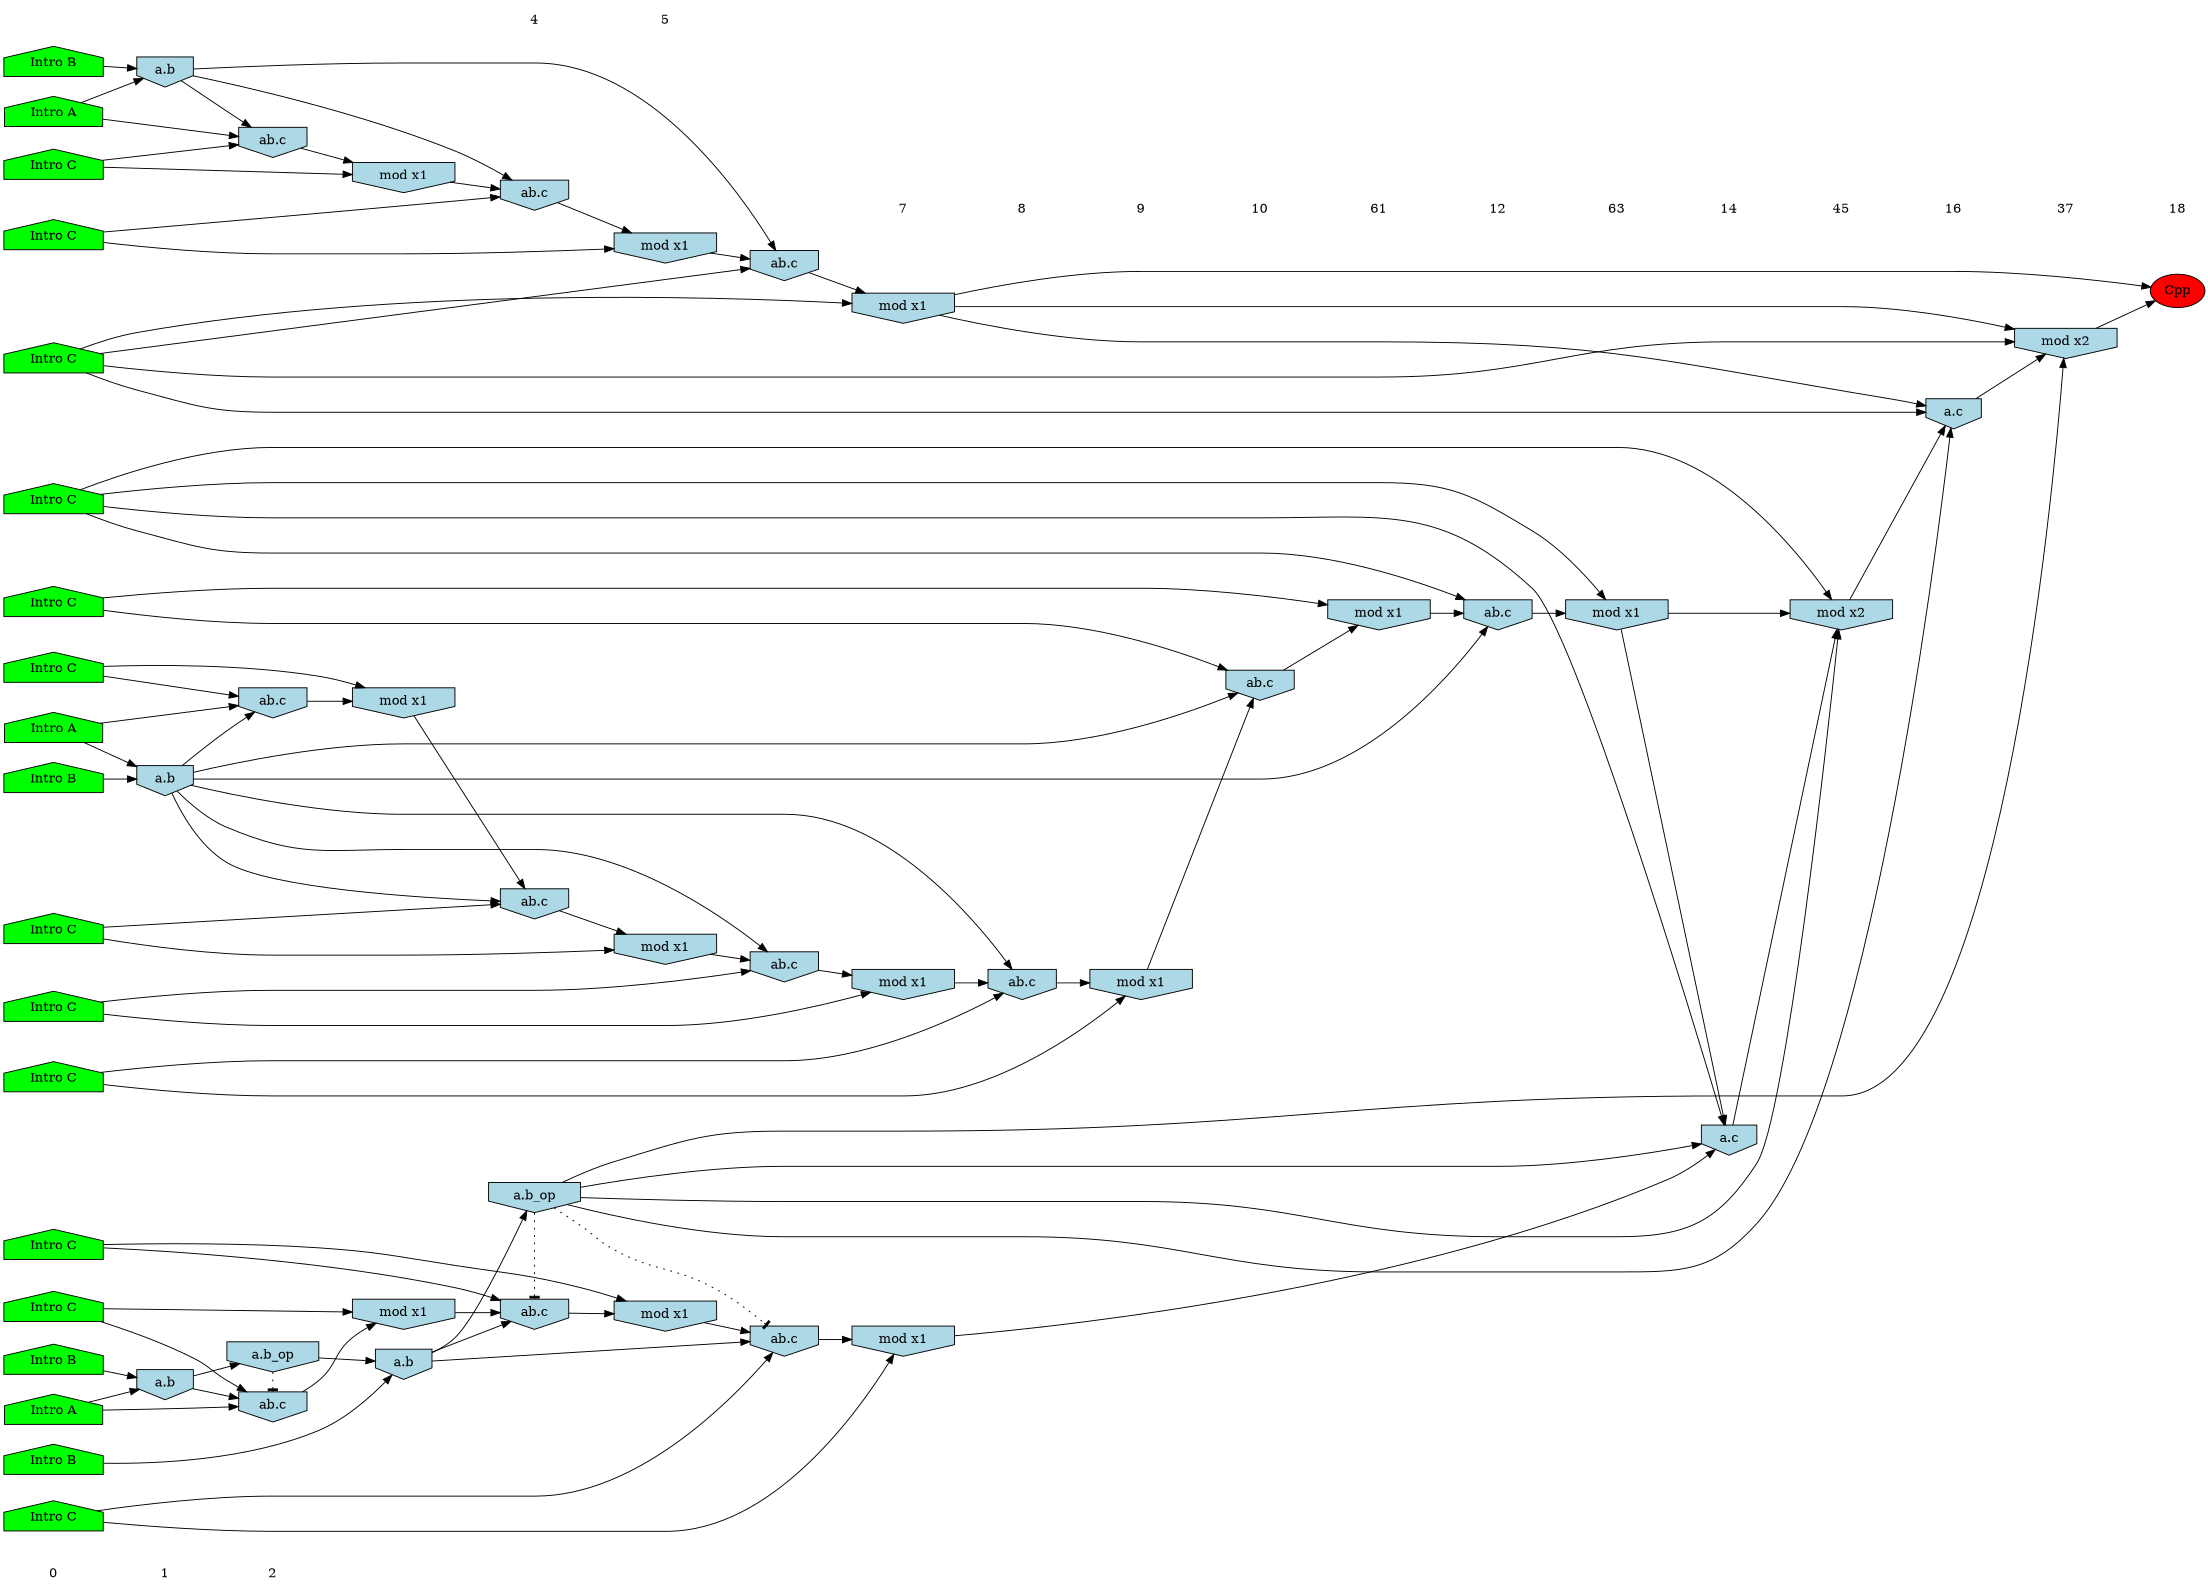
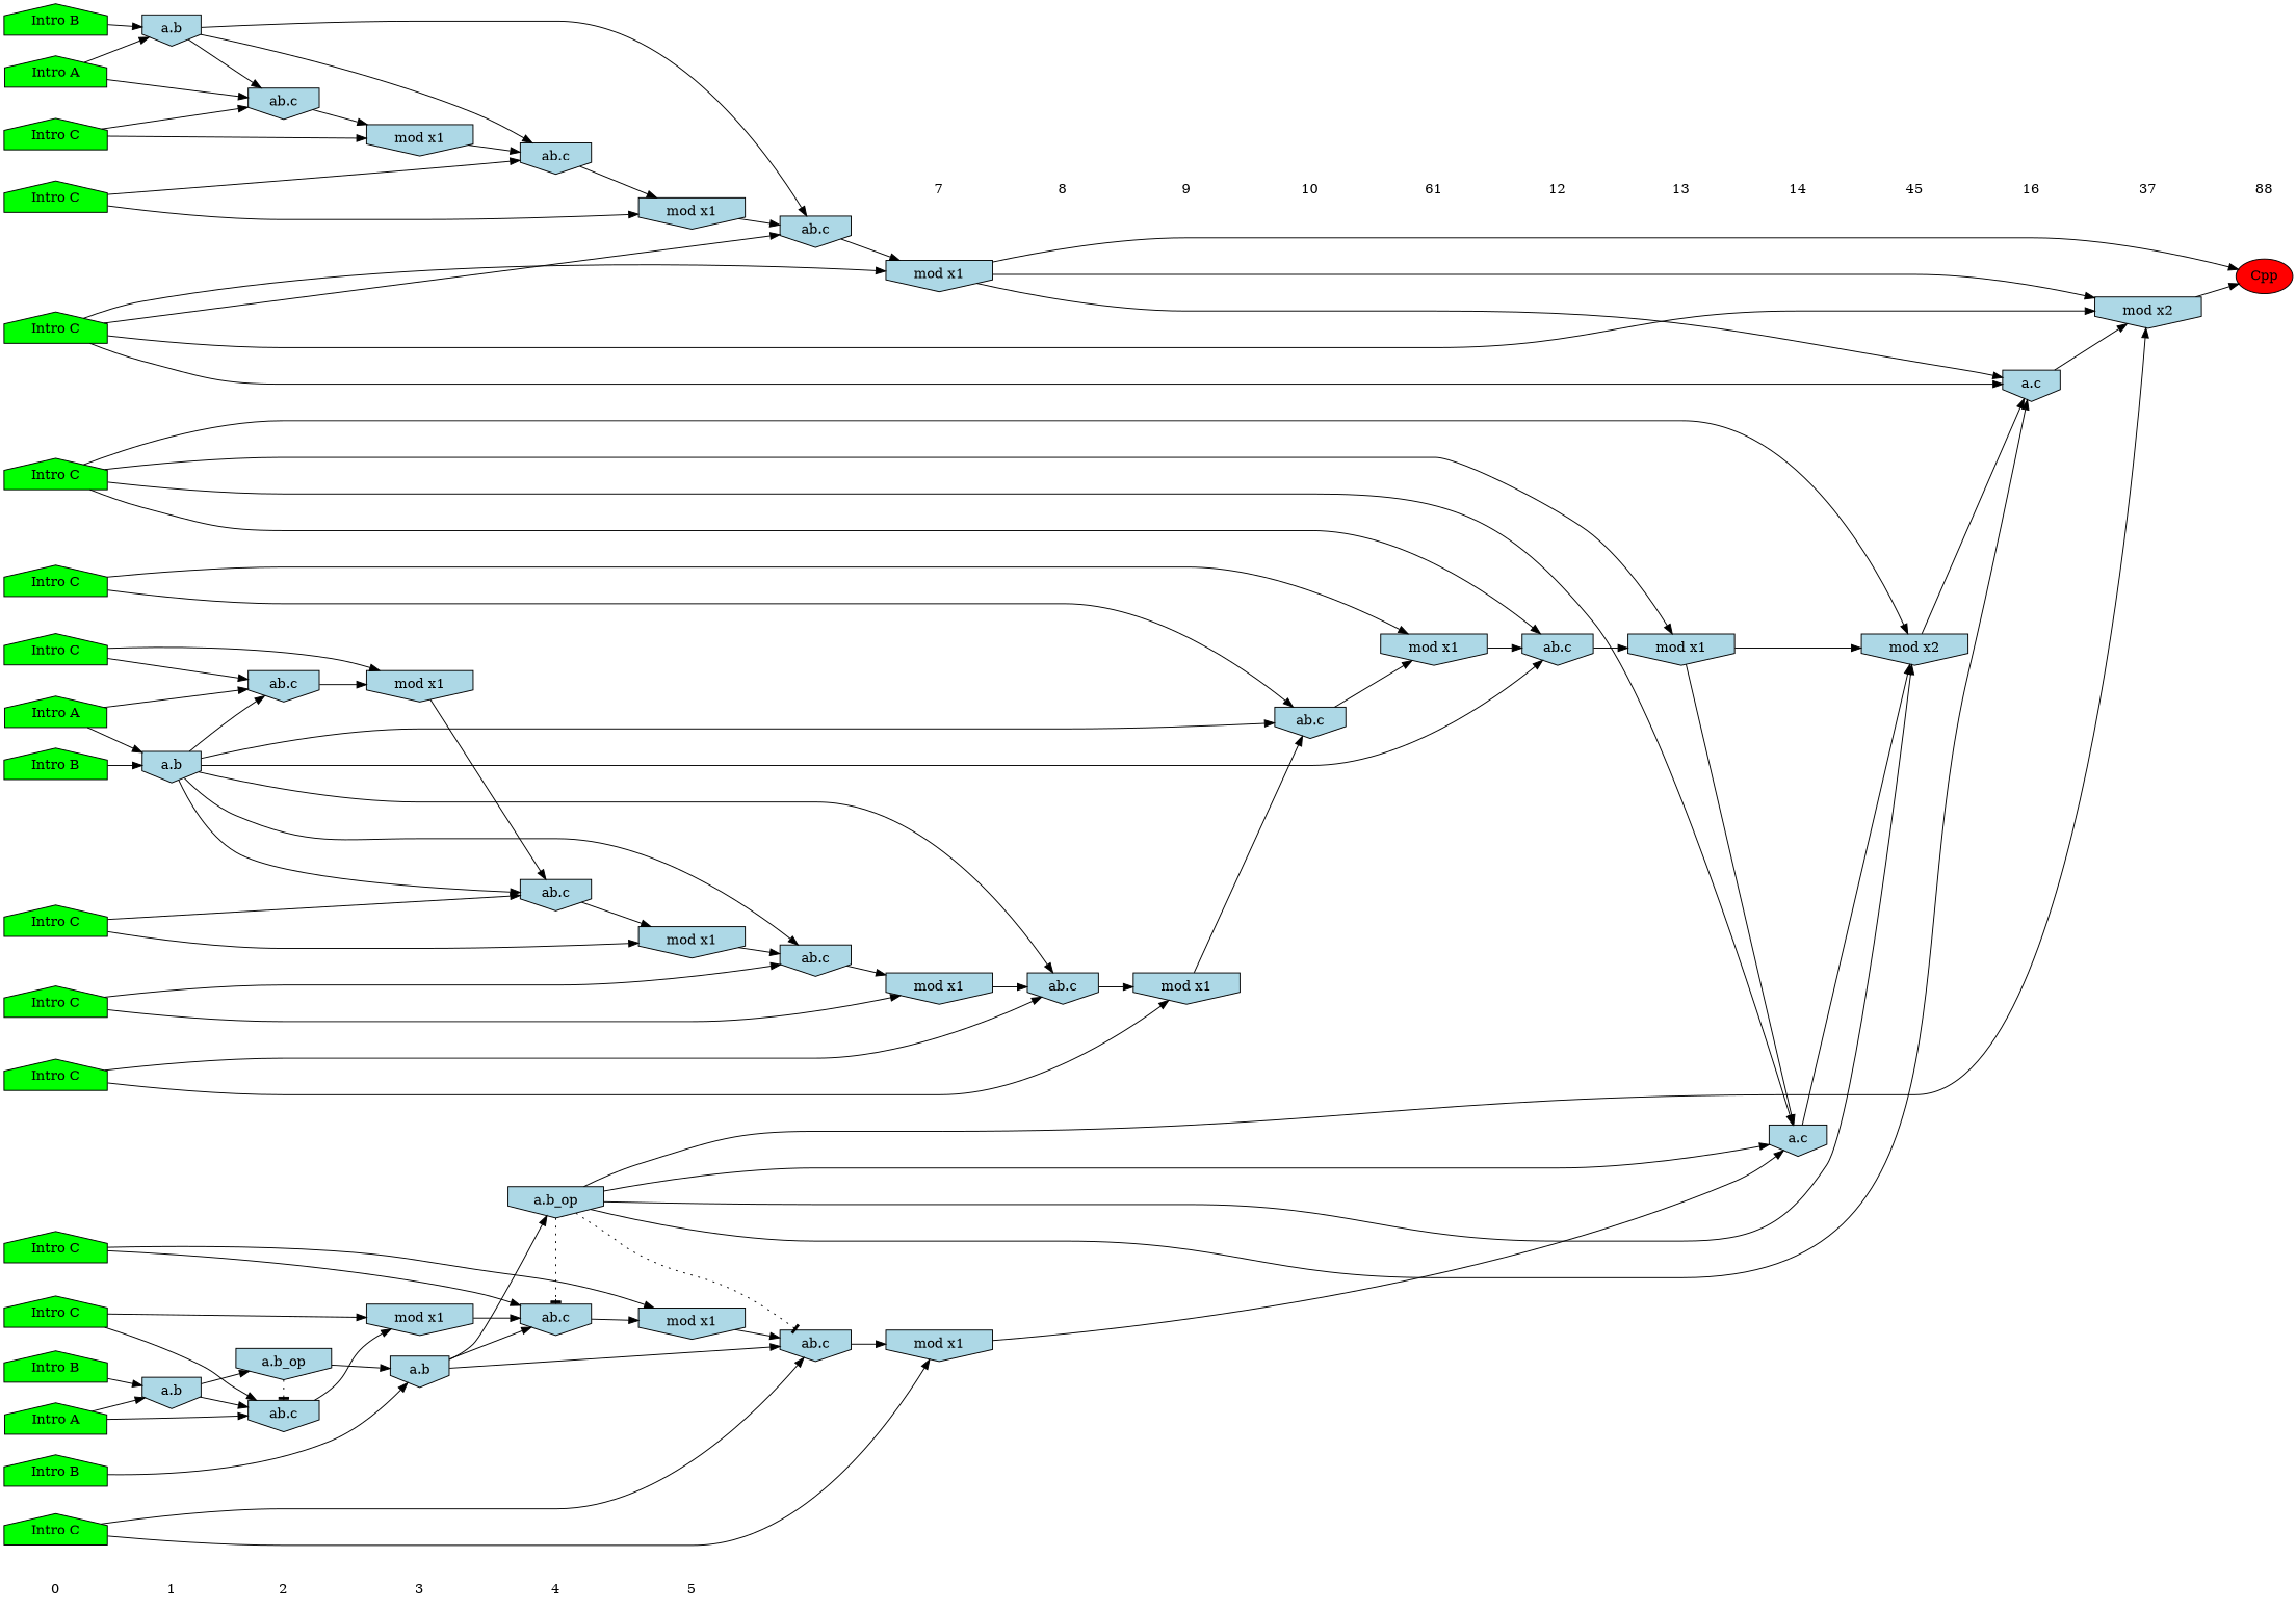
  digraph {
    rankdir=LR
    ranksep=.5
    node [shape=invhouse fillcolor=lightblue style=filled]
    0 [shape=plaintext fillcolor="" style=""]
    n2 [fillcolor=green label="Intro B" shape=house]
    n3 [fillcolor=green label="Intro A" shape=house]
    n4 [fillcolor=green label="Intro A" shape=house]
    n5 [fillcolor=green label="Intro A" shape=house]
    n6 [fillcolor=green label="Intro B" shape=house]
    n7 [fillcolor=green label="Intro B" shape=house]
    n8 [fillcolor=green label="Intro B" shape=house]
    n9 [fillcolor=green label="Intro C" shape=house]
    n10 [fillcolor=green label="Intro C" shape=house]
    n11 [fillcolor=green label="Intro C" shape=house]
    n12 [fillcolor=green label="Intro C" shape=house]
    n13 [fillcolor=green label="Intro C" shape=house]
    n14 [fillcolor=green label="Intro C" shape=house]
    n15 [fillcolor=green label="Intro C" shape=house]
    n16 [fillcolor=green label="Intro C" shape=house]
    n17 [fillcolor=green label="Intro C" shape=house]
    n18 [fillcolor=green label="Intro C" shape=house]
    n19 [fillcolor=green label="Intro C" shape=house]
    n20 [fillcolor=green label="Intro C" shape=house]
    12 [shape=plaintext fillcolor="" style=""]
    n22 [label="ab.c"]
    1 [shape=plaintext fillcolor="" style=""]
    n24 [label="a.b"]
    n25 [label="a.b"]
    n26 [label="a.b"]
    2 [shape=plaintext fillcolor="" style=""]
    n28 [label="ab.c"]
    n29 [label="ab.c"]
    n30 [label="ab.c"]
    n31 [label="a.b_op"]
+   3 [shape=plaintext fillcolor="" style=""]
    n33 [label="mod x1"]
    n34 [label="mod x1"]
    n35 [label="mod x1"]
    n36 [label="a.b"]
    4 [shape=plaintext fillcolor="" style=""]
    n38 [label="ab.c"]
    n39 [label="ab.c"]
    n40 [label="ab.c"]
    n41 [label="a.b_op"]
    5 [shape=plaintext fillcolor="" style=""]
    n43 [label="mod x1"]
    n44 [label="mod x1"]
    n45 [label="mod x1"]
    n46 [label="ab.c"]
    n47 [label="ab.c"]
    n48 [label="ab.c"]
    7 [shape=plaintext fillcolor="" style=""]
    n50 [label="mod x1"]
    n51 [label="mod x1"]
    n52 [label="mod x1"]
    8 [shape=plaintext fillcolor="" style=""]
    n54 [label="ab.c"]
    9 [shape=plaintext fillcolor="" style=""]
    n56 [label="mod x1"]
    10 [shape=plaintext fillcolor="" style=""]
    n58 [label="ab.c"]
    n59 [label=61 shape=plaintext fillcolor="" style=""]
    n60 [label="mod x1"]
-   13 [shape=plaintext label=63 fillcolor="" style=""]
+   13 [shape=plaintext fillcolor="" style=""]
    n62 [label="mod x1"]
    14 [shape=plaintext fillcolor="" style=""]
    n64 [label="a.c"]
    n65 [label=45 shape=plaintext fillcolor="" style=""]
    n66 [label="mod x2"]
    16 [shape=plaintext fillcolor="" style=""]
    n68 [label="a.c"]
    n69 [label=37 shape=plaintext fillcolor="" style=""]
    n70 [label="mod x2"]
-   18 [shape=plaintext fillcolor="" style=""]
+   18 [shape=plaintext label=88 fillcolor="" style=""]
    n72 [fillcolor=red label=Cpp shape=""]
    subgraph sub_1 {
      rank=same
      0
      n2
      n3
      n4
      n5
      n6
      n7
      n8
      n9
      n10
      n11
      n12
      n13
      n14
      n15
      n16
      n17
      n18
      n19
      n20
    }
    subgraph sub_2 {
      rank=same
      12
      n22
    }
    subgraph sub_3 {
      rank=same
      1
      n24
      n25
      n26
    }
    subgraph sub_4 {
      rank=same
      2
      n28
      n29
      n30
      n31
    }
    subgraph sub_5 {
      rank=same
+     3
      n33
      n34
      n35
      n36
    }
    subgraph sub_6 {
      rank=same
      4
      n38
      n39
      n40
      n41
    }
    subgraph sub_7 {
      rank=same
      5
      n43
      n44
      n45
    }
    subgraph sub_8 {
      rank=same
      n46
      n47
      n48
    }
    subgraph sub_9 {
      rank=same
      7
      n50
      n51
      n52
    }
    subgraph sub_10 {
      rank=same
      8
      n54
    }
    subgraph sub_11 {
      rank=same
      9
      n56
    }
    subgraph sub_12 {
      rank=same
      10
      n58
    }
    subgraph sub_13 {
      rank=same
      n59
      n60
    }
    subgraph sub_14 {
      rank=same
      13
      n62
    }
    subgraph sub_15 {
      rank=same
      14
      n64
    }
    subgraph sub_16 {
      rank=same
      n65
      n66
    }
    subgraph sub_17 {
      rank=same
      16
      n68
    }
    subgraph sub_18 {
      rank=same
      n69
      n70
    }
    subgraph sub_19 {
      rank=same
      18
      n72
    }
    0 -> 1 [style=invis]
    n2 -> n26
    n3 -> n24
    n3 -> n29
    n4 -> n26
    n4 -> n30
    n5 -> n25
    n5 -> n28
    n6 -> n25
    n7 -> n36
    n8 -> n24
    n9 -> n29
    n9 -> n34
    n10 -> n58
    n10 -> n60
    n11 -> n48
    n11 -> n52
    n12 -> n54
    n12 -> n56
    n13 -> n28
    n13 -> n33
    n14 -> n47
    n14 -> n51
    n15 -> n46
    n15 -> n50
    n15 -> n68
    n15 -> n70
    n16 -> n30
    n16 -> n35
    n17 -> n40
    n17 -> n45
    n18 -> n22
    n18 -> n62
    n18 -> n64
    n18 -> n66
    n19 -> n39
    n19 -> n44
    n20 -> n38
    n20 -> n43
    12 -> 13 [style=invis]
    n22 -> n62
    1 -> 2 [style=invis]
    n24 -> n29
    n24 -> n38
    n24 -> n46
    n25 -> n22
    n25 -> n28
    n25 -> n39
    n25 -> n47
    n25 -> n54
    n25 -> n58
    n26 -> n30
    n26 -> n31
+   2 -> 3 [style=invis]
    n28 -> n33
    n29 -> n34
    n30 -> n35
    n31 -> n30 [arrowhead=tee style=dotted]
    n31 -> n36
+   3 -> 4 [style=invis]
    n33 -> n39
    n34 -> n38
    n35 -> n40
    n36 -> n40
    n36 -> n41
    n36 -> n48
    4 -> 5 [style=invis]
    n38 -> n43
    n39 -> n44
    n40 -> n45
    n41 -> n40 [arrowhead=tee style=dotted]
    n41 -> n48 [arrowhead=tee style=dotted]
    n41 -> n64
    n41 -> n66
    n41 -> n68
    n41 -> n70
    n43 -> n46
    n44 -> n47
    n45 -> n48
    n46 -> n50
    n47 -> n51
    n48 -> n52
    7 -> 8 [style=invis]
    n50 -> n68
    n50 -> n70
    n50 -> n72
    n51 -> n54
    n52 -> n64
    8 -> 9 [style=invis]
    n54 -> n56
    9 -> 10 [style=invis]
    n56 -> n58
    10 -> n59 [style=invis]
    n58 -> n60
    n59 -> 12 [style=invis]
    n60 -> n22
    13 -> 14 [style=invis]
    n62 -> n64
    n62 -> n66
    14 -> n65 [style=invis]
    n64 -> n66
    n65 -> 16 [style=invis]
    n66 -> n68
    16 -> n69 [style=invis]
    n68 -> n70
    n69 -> 18 [style=invis]
    n70 -> n72
  }
